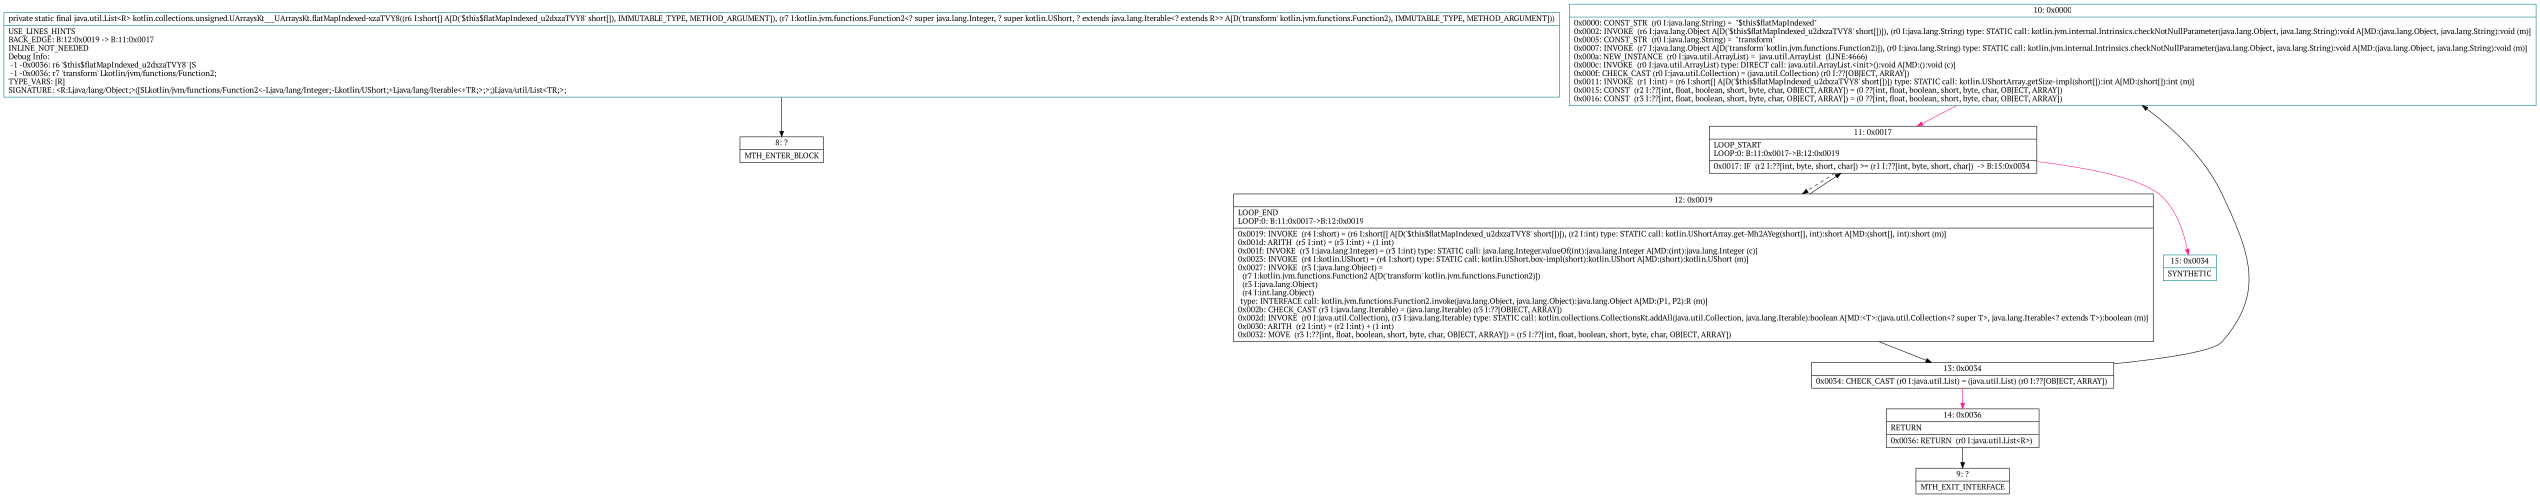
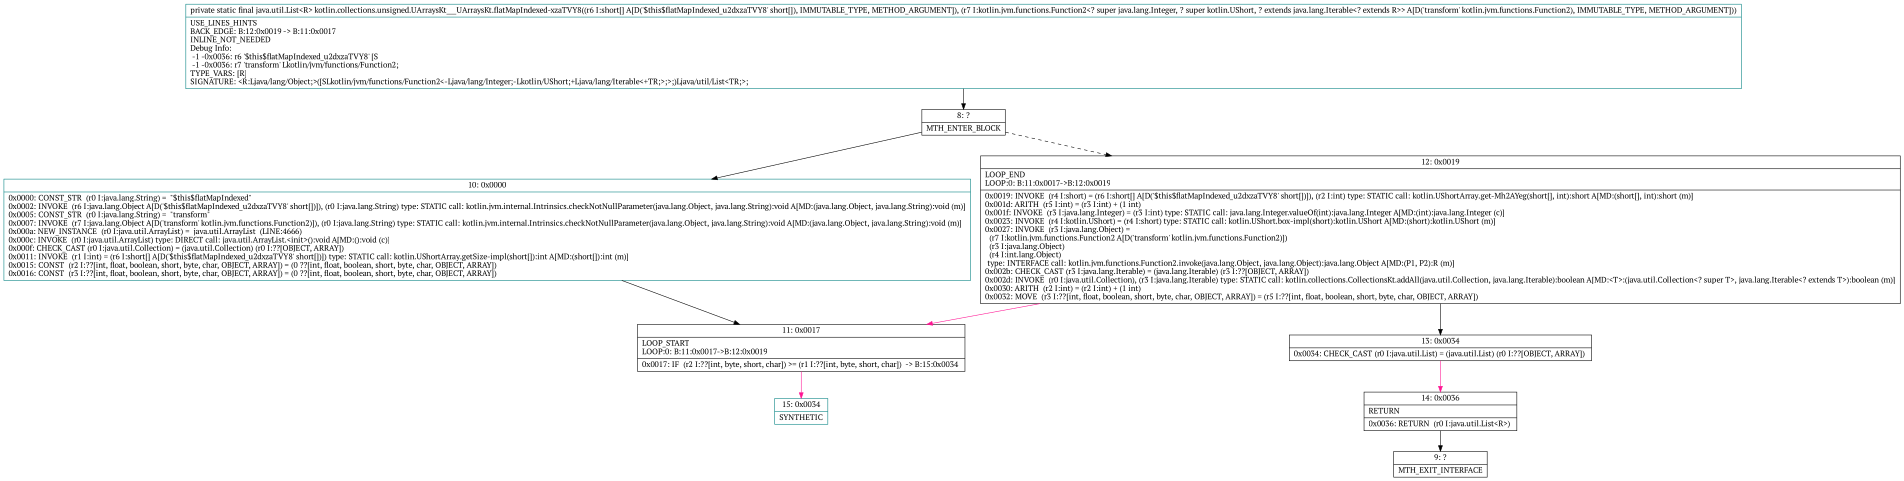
  digraph {
    fontname="PT Serif"
    node [color=black fontname="PT Serif" shape=record]
    edge [color=black fontname="PT Serif"]
    n1 [label="{8\:\ ?|MTH_ENTER_BLOCK\l}"]
    n2 [color=teal label="{10\:\ 0x0000|0x0000: CONST_STR  (r0 I:java.lang.String) =  \"$this$flatMapIndexed\" \l0x0002: INVOKE  (r6 I:java.lang.Object A[D('$this$flatMapIndexed_u2dxzaTVY8' short[])]), (r0 I:java.lang.String) type: STATIC call: kotlin.jvm.internal.Intrinsics.checkNotNullParameter(java.lang.Object, java.lang.String):void A[MD:(java.lang.Object, java.lang.String):void (m)]\l0x0005: CONST_STR  (r0 I:java.lang.String) =  \"transform\" \l0x0007: INVOKE  (r7 I:java.lang.Object A[D('transform' kotlin.jvm.functions.Function2)]), (r0 I:java.lang.String) type: STATIC call: kotlin.jvm.internal.Intrinsics.checkNotNullParameter(java.lang.Object, java.lang.String):void A[MD:(java.lang.Object, java.lang.String):void (m)]\l0x000a: NEW_INSTANCE  (r0 I:java.util.ArrayList) =  java.util.ArrayList  (LINE:4666)\l0x000c: INVOKE  (r0 I:java.util.ArrayList) type: DIRECT call: java.util.ArrayList.\<init\>():void A[MD:():void (c)]\l0x000f: CHECK_CAST (r0 I:java.util.Collection) = (java.util.Collection) (r0 I:??[OBJECT, ARRAY]) \l0x0011: INVOKE  (r1 I:int) = (r6 I:short[] A[D('$this$flatMapIndexed_u2dxzaTVY8' short[])]) type: STATIC call: kotlin.UShortArray.getSize\-impl(short[]):int A[MD:(short[]):int (m)]\l0x0015: CONST  (r2 I:??[int, float, boolean, short, byte, char, OBJECT, ARRAY]) = (0 ??[int, float, boolean, short, byte, char, OBJECT, ARRAY]) \l0x0016: CONST  (r3 I:??[int, float, boolean, short, byte, char, OBJECT, ARRAY]) = (0 ??[int, float, boolean, short, byte, char, OBJECT, ARRAY]) \l}"]
    n3 [label="{11\:\ 0x0017|LOOP_START\lLOOP:0: B:11:0x0017\-\>B:12:0x0019\l|0x0017: IF  (r2 I:??[int, byte, short, char]) \>= (r1 I:??[int, byte, short, char])  \-\> B:15:0x0034 \l}"]
    n4 [label="{12\:\ 0x0019|LOOP_END\lLOOP:0: B:11:0x0017\-\>B:12:0x0019\l|0x0019: INVOKE  (r4 I:short) = (r6 I:short[] A[D('$this$flatMapIndexed_u2dxzaTVY8' short[])]), (r2 I:int) type: STATIC call: kotlin.UShortArray.get\-Mh2AYeg(short[], int):short A[MD:(short[], int):short (m)]\l0x001d: ARITH  (r5 I:int) = (r3 I:int) + (1 int) \l0x001f: INVOKE  (r3 I:java.lang.Integer) = (r3 I:int) type: STATIC call: java.lang.Integer.valueOf(int):java.lang.Integer A[MD:(int):java.lang.Integer (c)]\l0x0023: INVOKE  (r4 I:kotlin.UShort) = (r4 I:short) type: STATIC call: kotlin.UShort.box\-impl(short):kotlin.UShort A[MD:(short):kotlin.UShort (m)]\l0x0027: INVOKE  (r3 I:java.lang.Object) = \l  (r7 I:kotlin.jvm.functions.Function2 A[D('transform' kotlin.jvm.functions.Function2)])\l  (r3 I:java.lang.Object)\l  (r4 I:int.lang.Object)\l type: INTERFACE call: kotlin.jvm.functions.Function2.invoke(java.lang.Object, java.lang.Object):java.lang.Object A[MD:(P1, P2):R (m)]\l0x002b: CHECK_CAST (r3 I:java.lang.Iterable) = (java.lang.Iterable) (r3 I:??[OBJECT, ARRAY]) \l0x002d: INVOKE  (r0 I:java.util.Collection), (r3 I:java.lang.Iterable) type: STATIC call: kotlin.collections.CollectionsKt.addAll(java.util.Collection, java.lang.Iterable):boolean A[MD:\<T\>:(java.util.Collection\<? super T\>, java.lang.Iterable\<? extends T\>):boolean (m)]\l0x0030: ARITH  (r2 I:int) = (r2 I:int) + (1 int) \l0x0032: MOVE  (r3 I:??[int, float, boolean, short, byte, char, OBJECT, ARRAY]) = (r5 I:??[int, float, boolean, short, byte, char, OBJECT, ARRAY]) \l}"]
    n5 [color=teal label="{15\:\ 0x0034|SYNTHETIC\l}"]
    n6 [label="{13\:\ 0x0034|0x0034: CHECK_CAST (r0 I:java.util.List) = (java.util.List) (r0 I:??[OBJECT, ARRAY]) \l}"]
    n7 [label="{14\:\ 0x0036|RETURN\l|0x0036: RETURN  (r0 I:java.util.List\<R\>) \l}"]
    n8 [label="{9\:\ ?|MTH_EXIT_INTERFACE\l}"]
    n9 [color=teal label="{private static final java.util.List\<R\> kotlin.collections.unsigned.UArraysKt___UArraysKt.flatMapIndexed\-xzaTVY8((r6 I:short[] A[D('$this$flatMapIndexed_u2dxzaTVY8' short[]), IMMUTABLE_TYPE, METHOD_ARGUMENT]), (r7 I:kotlin.jvm.functions.Function2\<? super java.lang.Integer, ? super kotlin.UShort, ? extends java.lang.Iterable\<? extends R\>\> A[D('transform' kotlin.jvm.functions.Function2), IMMUTABLE_TYPE, METHOD_ARGUMENT]))  | USE_LINES_HINTS\lBACK_EDGE: B:12:0x0019 \-\> B:11:0x0017\lINLINE_NOT_NEEDED\lDebug Info:\l  \-1 \-0x0036: r6 '$this$flatMapIndexed_u2dxzaTVY8' [S\l  \-1 \-0x0036: r7 'transform' Lkotlin\/jvm\/functions\/Function2;\lTYPE_VARS: [R]\lSIGNATURE: \<R:Ljava\/lang\/Object;\>([SLkotlin\/jvm\/functions\/Function2\<\-Ljava\/lang\/Integer;\-Lkotlin\/UShort;+Ljava\/lang\/Iterable\<+TR;\>;\>;)Ljava\/util\/List\<TR;\>;\l}"]
-   n6 -> n2
-   n2 -> n3 [color=deeppink]
-   n3 -> n4 [style=dashed]
+   n1 -> n2
+   n2 -> n3
+   n1 -> n4 [style=dashed]
    n3 -> n5 [color=deeppink]
-   n4 -> n3
+   n4 -> n3 [color=deeppink]
    n4 -> n6
    n6 -> n7 [color=deeppink]
    n7 -> n8
    n9 -> n1
  }
